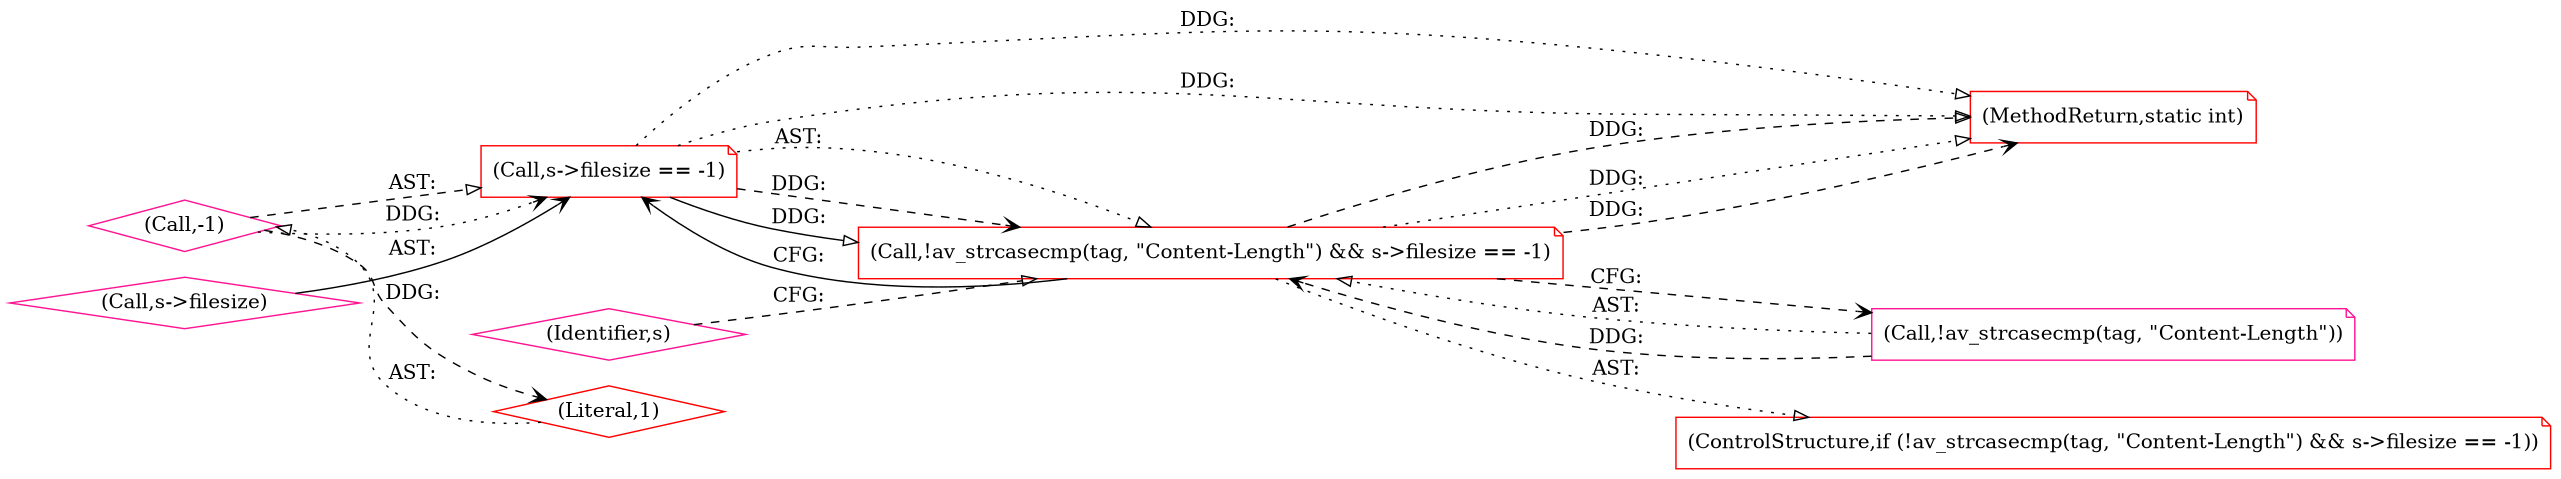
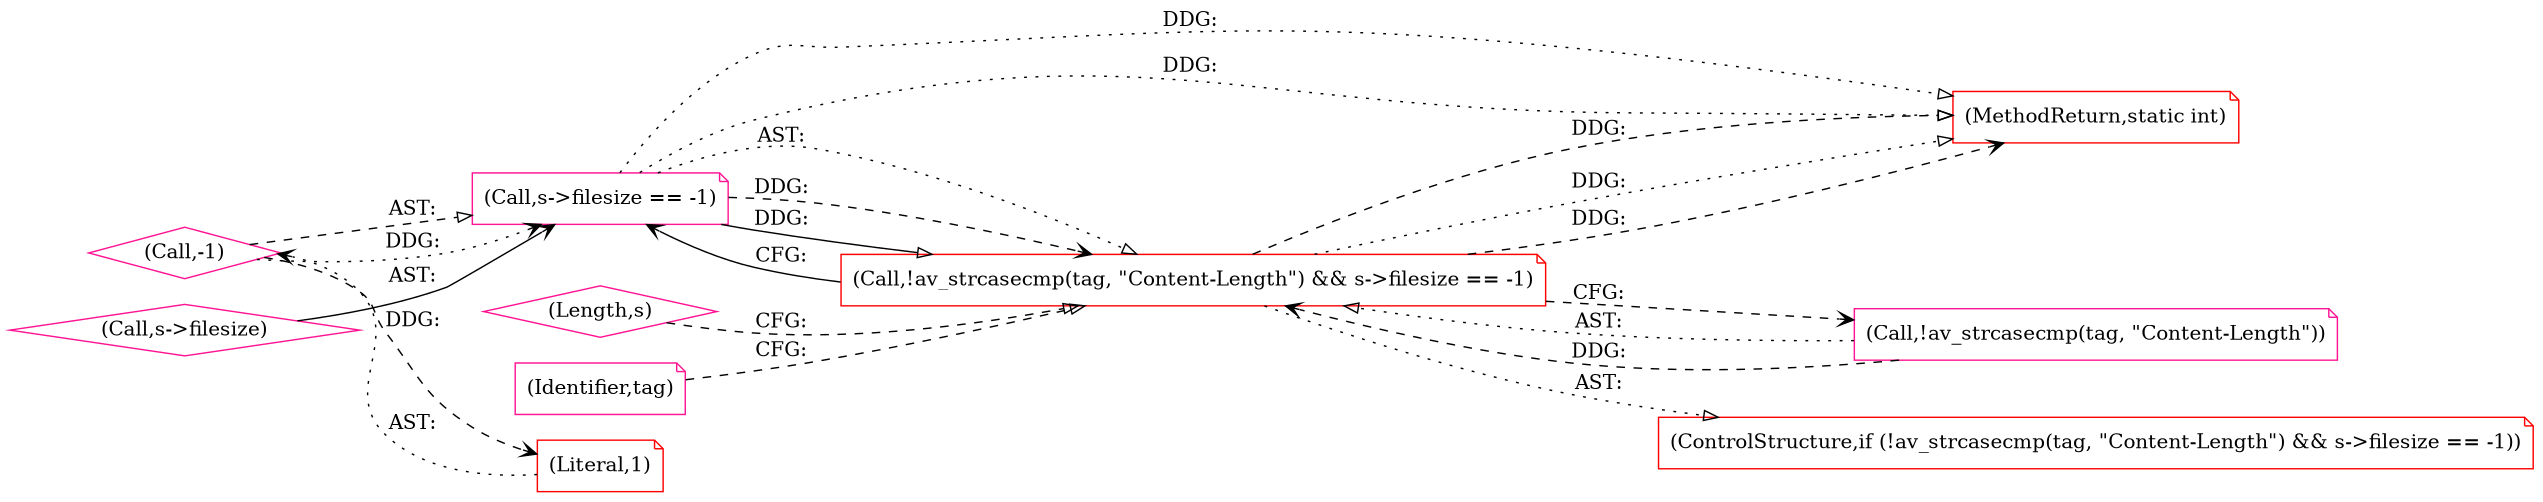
  digraph {
    rankdir=LR
    node [color=red shape=note]
    edge [arrowhead=onormal style=dashed]
-   n1 [label="(Call,s->filesize == -1)"]
+   n1 [color=deeppink label="(Call,s->filesize == -1)"]
    n2 [label="(Call,!av_strcasecmp(tag, \"Content-Length\") && s->filesize == -1)"]
    n3 [label="(MethodReturn,static int)"]
    n4 [color=deeppink label="(Call,-1)" shape=diamond]
-   n5 [label="(Literal,1)" shape=diamond]
+   n5 [label="(Literal,1)"]
    n6 [color=deeppink label="(Call,!av_strcasecmp(tag, \"Content-Length\"))"]
    n7 [label="(ControlStructure,if (!av_strcasecmp(tag, \"Content-Length\") && s->filesize == -1))"]
-   n8 [color=deeppink label="(Identifier,s)" shape=diamond]
+   n8 [color=deeppink label="(Length,s)" shape=diamond]
+   n9 [color=deeppink label="(Identifier,tag)"]
    n10 [color=deeppink label="(Call,s->filesize)" shape=diamond]
    n1 -> n2 [label="AST: " style=dotted]
    n1 -> n2 [arrowhead=vee label="DDG: "]
    n1 -> n2 [label="DDG: " style=solid]
    n1 -> n3 [label="DDG: " style=dotted]
    n1 -> n3 [label="DDG: " style=dotted]
    n2 -> n1 [arrowhead=vee label="CFG: " style=solid]
    n2 -> n3 [label="DDG: "]
    n2 -> n3 [label="DDG: " style=dotted]
    n2 -> n3 [arrowhead=vee label="DDG: "]
    n2 -> n6 [arrowhead=vee label="CFG: "]
    n2 -> n7 [label="AST: " style=dotted]
    n4 -> n1 [label="AST: "]
    n4 -> n1 [arrowhead=vee label="DDG: " style=dotted]
    n4 -> n5 [arrowhead=vee label="DDG: "]
-   n5 -> n4 [label="AST: " style=dotted]
+   n5 -> n4 [arrowhead=vee label="AST: " style=dotted]
    n6 -> n2 [label="AST: " style=dotted]
    n6 -> n2 [arrowhead=vee label="DDG: "]
    n8 -> n2 [label="CFG: "]
+   n9 -> n2 [label="CFG: "]
    n10 -> n1 [arrowhead=vee label="AST: " style=solid]
  }
